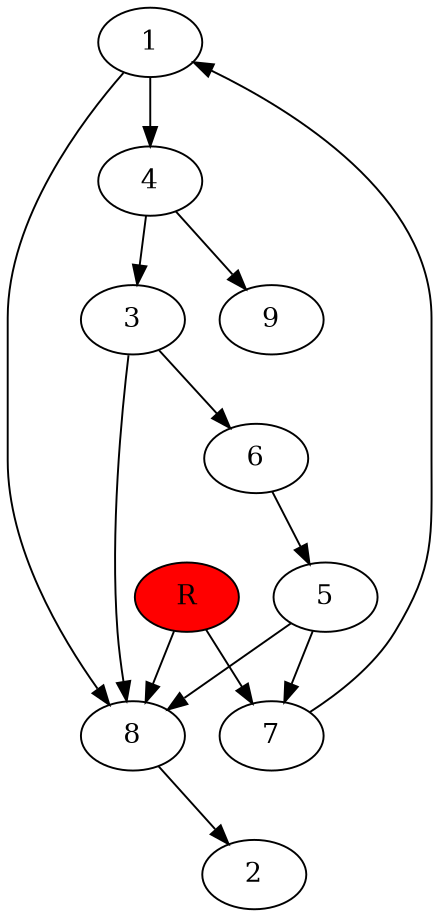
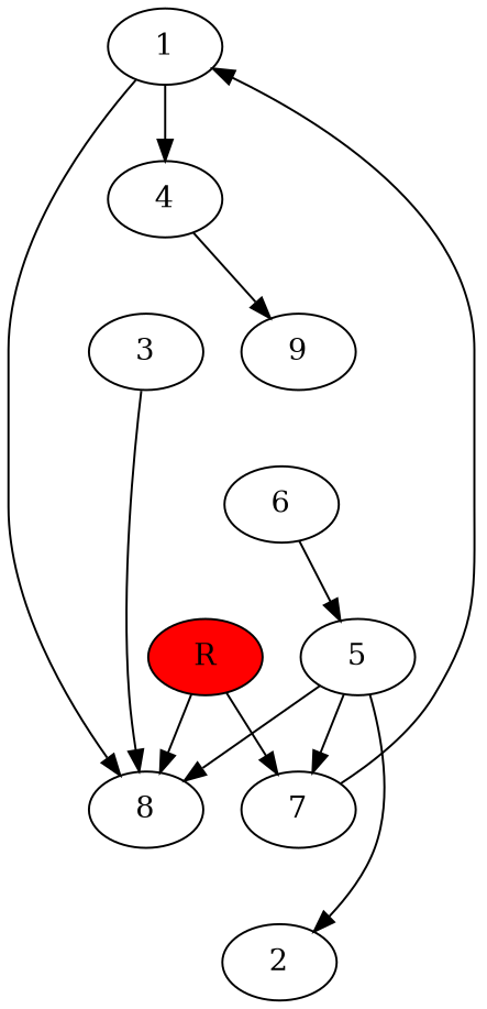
  digraph {
    1
    4
    8
    3
    9
    2
    6
    5
    7
    R [fillcolor="#ff0000" style=filled]
    1 -> 4
    1 -> 8
-   4 -> 3
    4 -> 9
-   8 -> 2
+   5 -> 2
    3 -> 8
-   3 -> 6
    6 -> 5
    5 -> 8
    5 -> 7
    7 -> 1
    R -> 8
    R -> 7
  }
